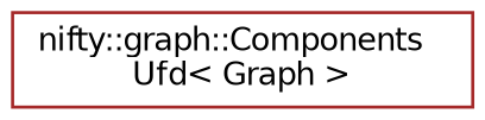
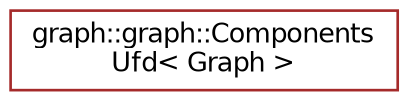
  digraph {
    rankdir=LR
-   n1 [color=brown fillcolor=white fontname=Helvetica fontsize=10 height=0.2 label="nifty::graph::Components\lUfd\< Graph \>" shape=box style=filled width=0.4]
+   n1 [color=brown fillcolor=white fontname=Helvetica fontsize=10 height=0.2 label="graph::graph::Components\lUfd\< Graph \>" shape=box style=filled width=0.4]
  }
